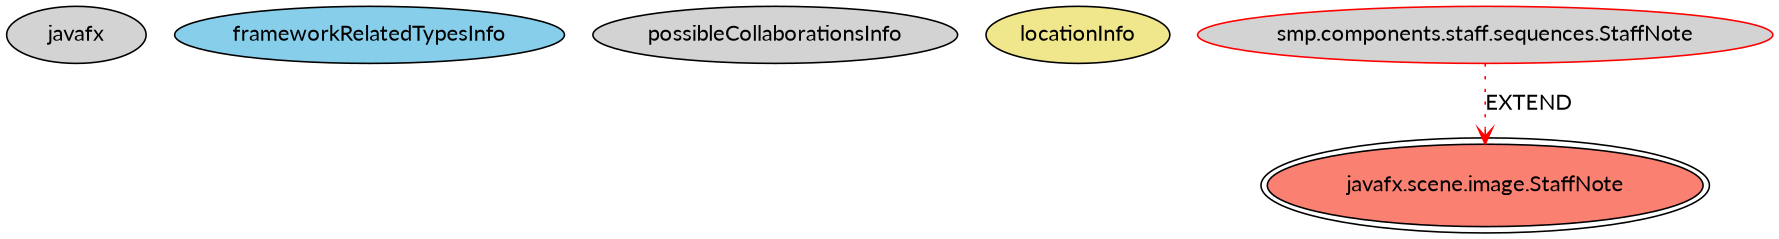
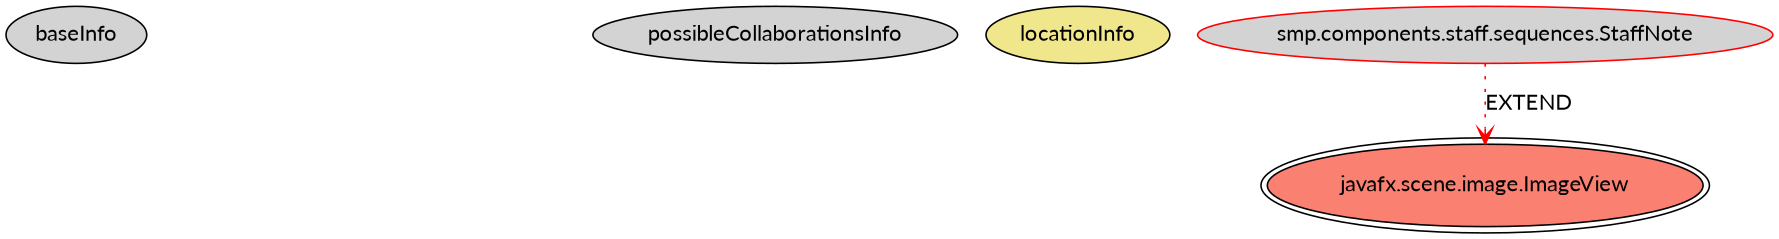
  digraph {
    fontname=Lato
    node [style=filled fillcolor=lightgrey fontname=Lato]
-   baseInfo [category=extension_graph graphId=285 isAnonymous=false possibleRelation=false label=javafx]
-   frameworkRelatedTypesInfo [0="javafx.scene.image.ImageView" fillcolor=skyblue]
+   baseInfo [category=extension_graph graphId=285 isAnonymous=false possibleRelation=false]
    possibleCollaborationsInfo
    locationInfo [contextSignature=StaffNote filePath="/DC37-Super-Mario-Paint/Super-Mario-Paint-master/src/smp/components/staff/sequences/StaffNote.java" graphId=285 projectName="DC37-Super-Mario-Paint" fillcolor=khaki]
    n5 [color=red isFrameworkType=false label="smp.components.staff.sequences.StaffNote" vertexType=ROOT_CLIENT_CLASS_DECLARATION]
-   n6 [isFrameworkType=true label="javafx.scene.image.StaffNote" peripheries=2 vertexType=FRAMEWORK_CLASS_TYPE fillcolor=salmon]
+   n6 [isFrameworkType=true label="javafx.scene.image.ImageView" peripheries=2 vertexType=FRAMEWORK_CLASS_TYPE fillcolor=salmon]
    n5 -> n6 [color=red label=EXTEND style=dotted arrowhead=vee fontname=Lato]
  }
